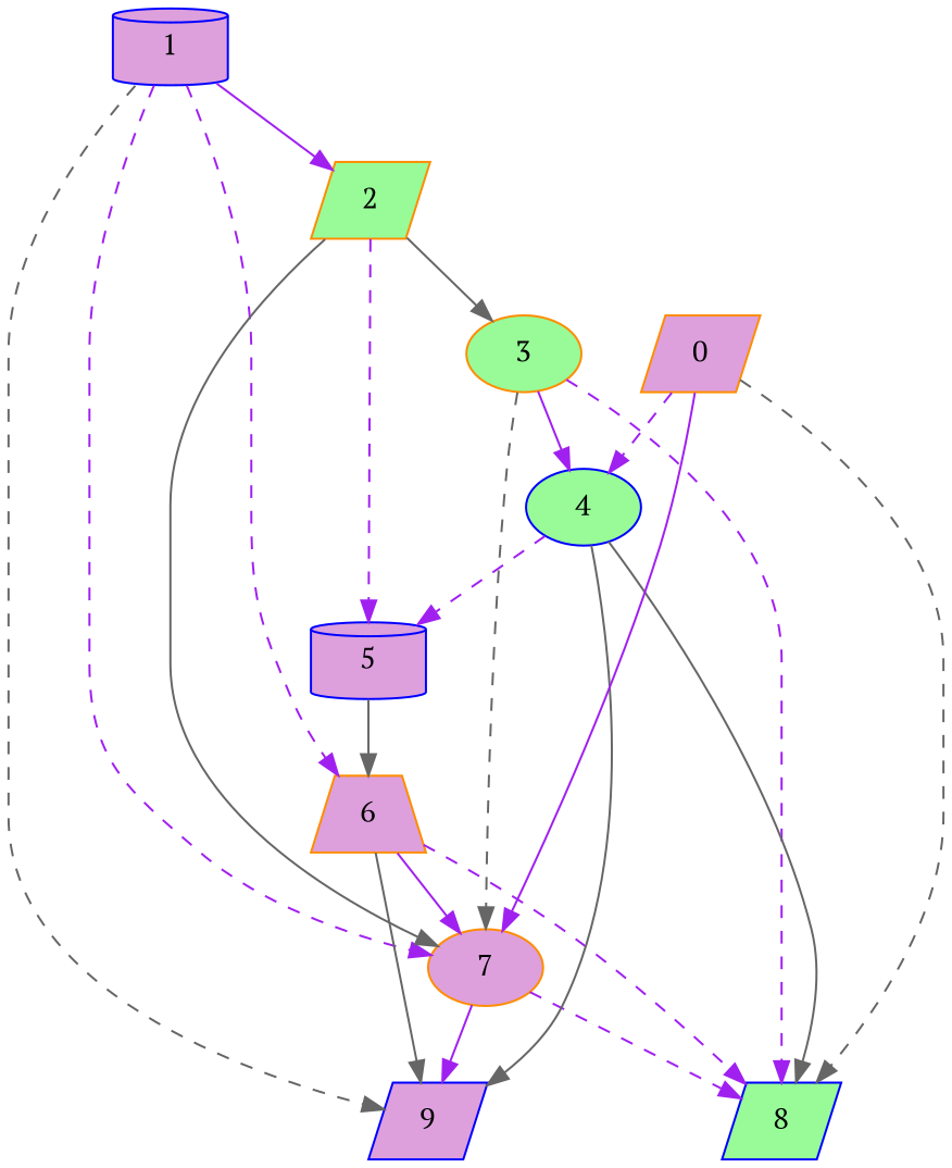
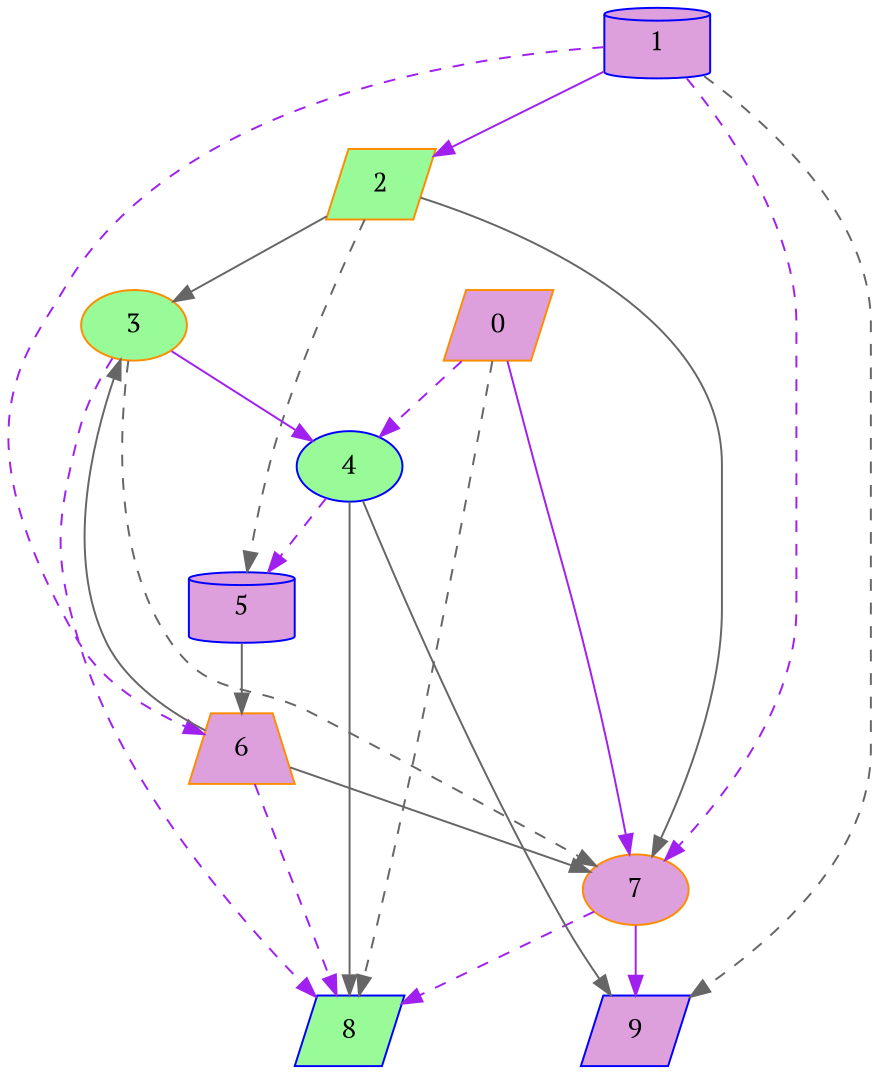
  digraph {
    "Duplicate states"=0
    GraphType=Random
    "Max states in OPEN"=0
    Modes="120000ms; topo-ordered tasks, ; Pruning: task equivalence, fixed order ready list, ; F-value: ; Optimisation: best schedule length (SL) optimisation on equal, "
    NumberOfTasks=10
    "Pruned using list schedule length"=14
    "States removed from OPEN"=0
    TargetSystem="Homogeneous-2"
    "Time to schedule (ms)"=98
    "Total idle time"=23
    "Total schedule length"=61
    "Total sequential time"=61
    "Total states created"=28
    fontname="PT Serif"
    node [Processor=0 Weight=8 color=blue fillcolor=plum fontname="PT Serif" shape=parallelogram style=filled]
    edge [Weight=34 color=purple fontname="PT Serif" style=solid]
    1 ["Finish time"=8 "Start time"=0 shape=cylinder]
    2 ["Finish time"=11 "Start time"=8 Weight=3 color=darkorange fillcolor=palegreen]
    7 ["Finish time"=49 "Start time"=45 Weight=4 color=darkorange shape=ellipse]
    9 ["Finish time"=58 "Start time"=49 Weight=9]
    6 ["Finish time"=45 "Start time"=40 Weight=5 color=darkorange shape=trapezium]
    3 ["Finish time"=16 "Start time"=11 Weight=5 color=darkorange fillcolor=palegreen shape=ellipse]
    5 ["Finish time"=40 "Start time"=32 shape=cylinder]
    8 ["Finish time"=61 "Start time"=58 Weight=3 fillcolor=palegreen]
    4 ["Finish time"=32 "Start time"=22 Weight=10 fillcolor=palegreen shape=ellipse]
    0 ["Finish time"=22 "Start time"=16 Weight=6 color=darkorange]
    1 -> 2 [Weight=11]
    1 -> 7 [style=dashed]
    1 -> 9 [Weight=45 color=gray40 style=dashed]
    1 -> 6 [Weight=17 style=dashed]
    2 -> 7 [Weight=56 color=gray40]
    2 -> 3 [color=gray40]
-   2 -> 5 [Weight=23 style=dashed]
+   2 -> 5 [Weight=23 color=gray40 style=dashed]
    7 -> 9
    7 -> 8 [style=dashed]
-   6 -> 7 [Weight=11]
-   6 -> 9 [Weight=11 color=gray40]
+   6 -> 7 [Weight=11 color=gray40]
+   6 -> 3 [Weight=11 color=gray40]
    6 -> 8 [Weight=56 style=dashed]
    3 -> 7 [Weight=17 color=gray40 style=dashed]
    3 -> 8 [Weight=23 style=dashed]
    3 -> 4
    5 -> 6 [Weight=23 color=gray40]
    4 -> 9 [color=gray40]
    4 -> 5 [Weight=17 style=dashed]
    4 -> 8 [Weight=11 color=gray40]
    0 -> 7 [Weight=56]
    0 -> 8 [Weight=17 color=gray40 style=dashed]
    0 -> 4 [Weight=11 style=dashed]
  }
